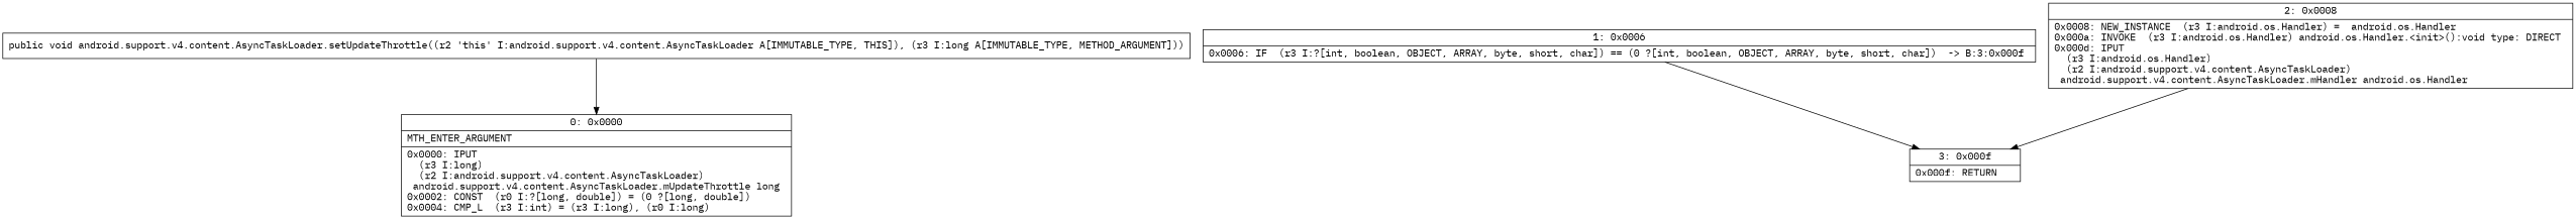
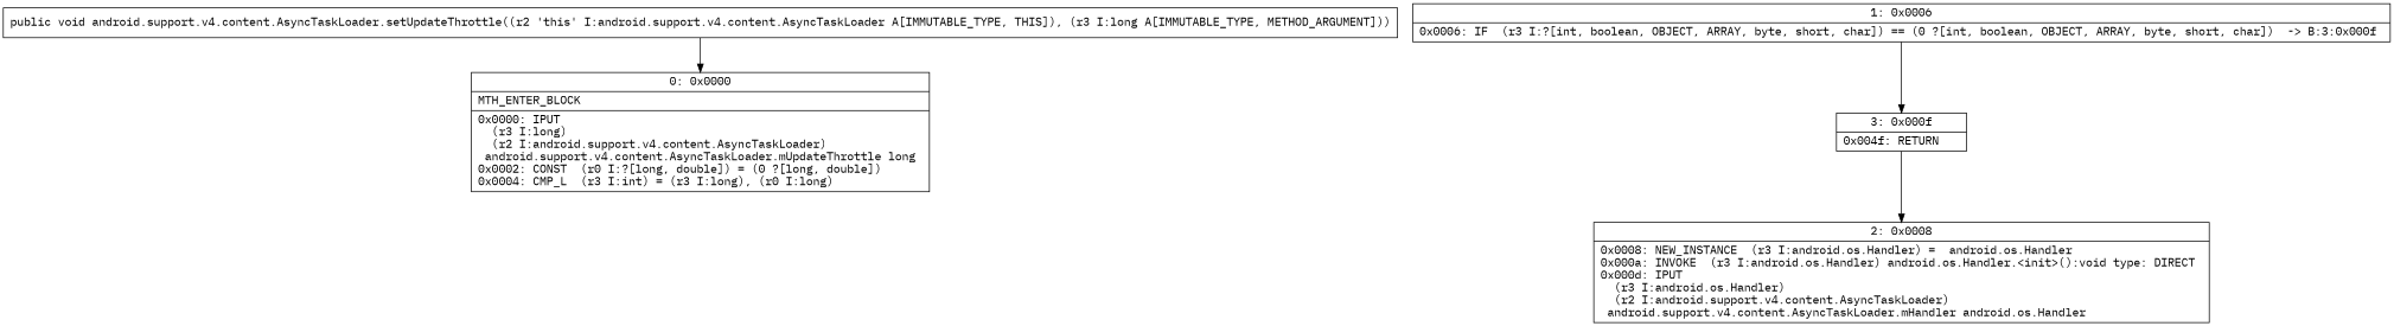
  digraph {
    fontname="IBM Plex Mono"
    node [fontname="IBM Plex Mono" shape=record]
    edge [fontname="IBM Plex Mono"]
-   n1 [label="{0\:\ 0x0000|MTH_ENTER_ARGUMENT\l|0x0000: IPUT  \l  (r3 I:long)\l  (r2 I:android.support.v4.content.AsyncTaskLoader)\l android.support.v4.content.AsyncTaskLoader.mUpdateThrottle long \l0x0002: CONST  (r0 I:?[long, double]) = (0 ?[long, double]) \l0x0004: CMP_L  (r3 I:int) = (r3 I:long), (r0 I:long) \l}"]
+   n1 [label="{0\:\ 0x0000|MTH_ENTER_BLOCK\l|0x0000: IPUT  \l  (r3 I:long)\l  (r2 I:android.support.v4.content.AsyncTaskLoader)\l android.support.v4.content.AsyncTaskLoader.mUpdateThrottle long \l0x0002: CONST  (r0 I:?[long, double]) = (0 ?[long, double]) \l0x0004: CMP_L  (r3 I:int) = (r3 I:long), (r0 I:long) \l}"]
    n2 [label="{1\:\ 0x0006|0x0006: IF  (r3 I:?[int, boolean, OBJECT, ARRAY, byte, short, char]) == (0 ?[int, boolean, OBJECT, ARRAY, byte, short, char])  \-\> B:3:0x000f \l}"]
-   n3 [label="{3\:\ 0x000f|0x000f: RETURN   \l}"]
+   n3 [label="{3\:\ 0x000f|0x004f: RETURN   \l}"]
    n4 [label="{2\:\ 0x0008|0x0008: NEW_INSTANCE  (r3 I:android.os.Handler) =  android.os.Handler \l0x000a: INVOKE  (r3 I:android.os.Handler) android.os.Handler.\<init\>():void type: DIRECT \l0x000d: IPUT  \l  (r3 I:android.os.Handler)\l  (r2 I:android.support.v4.content.AsyncTaskLoader)\l android.support.v4.content.AsyncTaskLoader.mHandler android.os.Handler \l}"]
    n5 [label="{public void android.support.v4.content.AsyncTaskLoader.setUpdateThrottle((r2 'this' I:android.support.v4.content.AsyncTaskLoader A[IMMUTABLE_TYPE, THIS]), (r3 I:long A[IMMUTABLE_TYPE, METHOD_ARGUMENT])) }"]
    n2 -> n3
-   n4 -> n3
+   n3 -> n4
    n5 -> n1
  }
